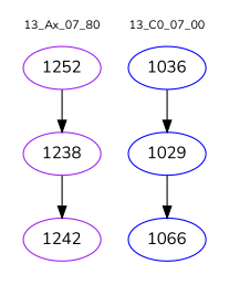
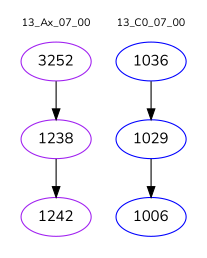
  digraph {
    fontname=Nunito
    node [color=purple fontname=Nunito]
    edge [color=black fontname=Nunito]
-   n1 [label=1252]
+   n1 [label=3252]
    n2 [label=1238]
    n3 [label=1242]
    n4 [color=blue label=1036]
    n5 [color=blue label=1029]
-   n6 [color=blue label=1066]
+   n6 [color=blue label=1006]
    subgraph cluster_1 {
      color=white
      fontsize=10
-     label="13_Ax_07_80"
+     label="13_Ax_07_00"
      n1
      n2
      n3
    }
    subgraph cluster_2 {
      color=white
      fontsize=10
      label="13_C0_07_00"
      n4
      n5
      n6
    }
    n1 -> n2
    n2 -> n3
    n4 -> n5
    n5 -> n6
  }
